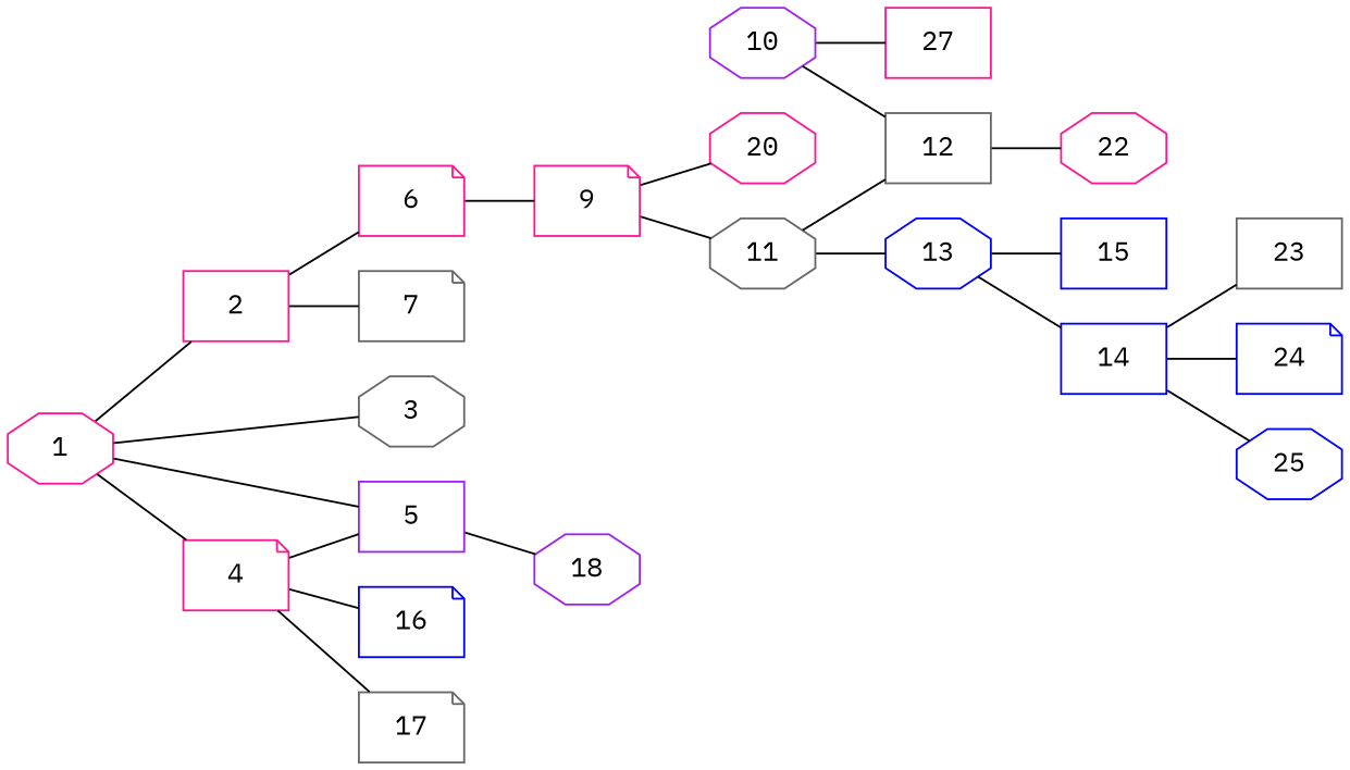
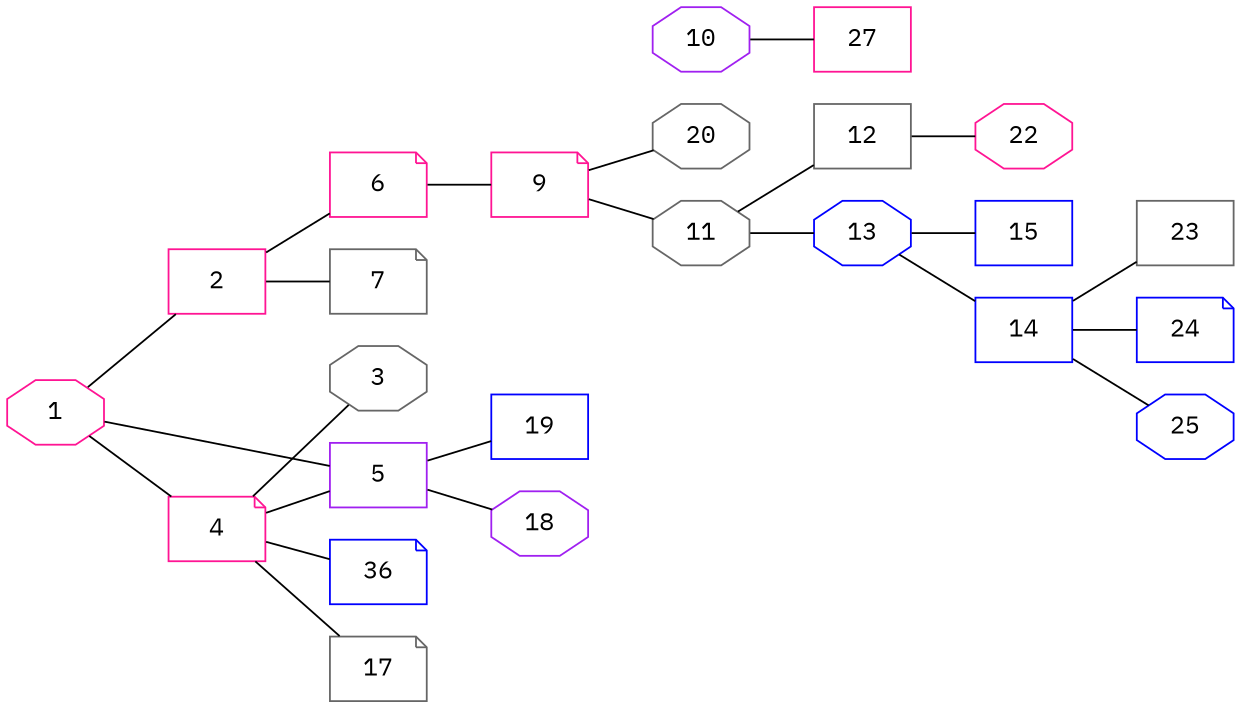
  graph {
    fontname="IBM Plex Mono"
    rankdir=LR
    node [chem=C color=deeppink fontname="IBM Plex Mono" shape=octagon]
    edge [fontname="IBM Plex Mono" valence=1]
    2 [shape=box]
    1
    3 [chem=O color=gray40]
    4 [shape=note]
    5 [color=purple shape=box]
    6 [shape=note]
    7 [chem=O color=gray40 shape=note]
-   16 [chem=H color=blue shape=note]
+   16 [chem=H color=blue shape=note label=36]
    17 [chem=H color=gray40 shape=note]
    18 [chem=H color=purple]
+   19 [chem=H color=blue shape=box]
    9 [shape=note]
    11 [color=gray40]
-   20 [chem=H]
+   20 [chem=H color=gray40]
    10 [color=purple]
    12 [color=gray40 shape=box]
    n17 [chem=H label=27 shape=box]
    13 [color=blue]
    22 [chem=H]
    14 [color=blue shape=box]
    15 [chem=O color=blue shape=box]
    23 [chem=H color=gray40 shape=box]
    24 [chem=H color=blue shape=note]
    25 [chem=H color=blue]
    2 -- 6
    2 -- 7 [valence=2]
    1 -- 2
-   1 -- 3
+   4 -- 3
    1 -- 4
    1 -- 5
    4 -- 5
    4 -- 16
    4 -- 17
    5 -- 18
+   5 -- 19
    6 -- 9
    9 -- 11 [valence=2]
    9 -- 20
    11 -- 12
    11 -- 13
-   10 -- 12 [valence=2]
    10 -- n17
    12 -- 22
    13 -- 14
    13 -- 15 [valence=2]
    14 -- 23
    14 -- 24
    14 -- 25
  }
